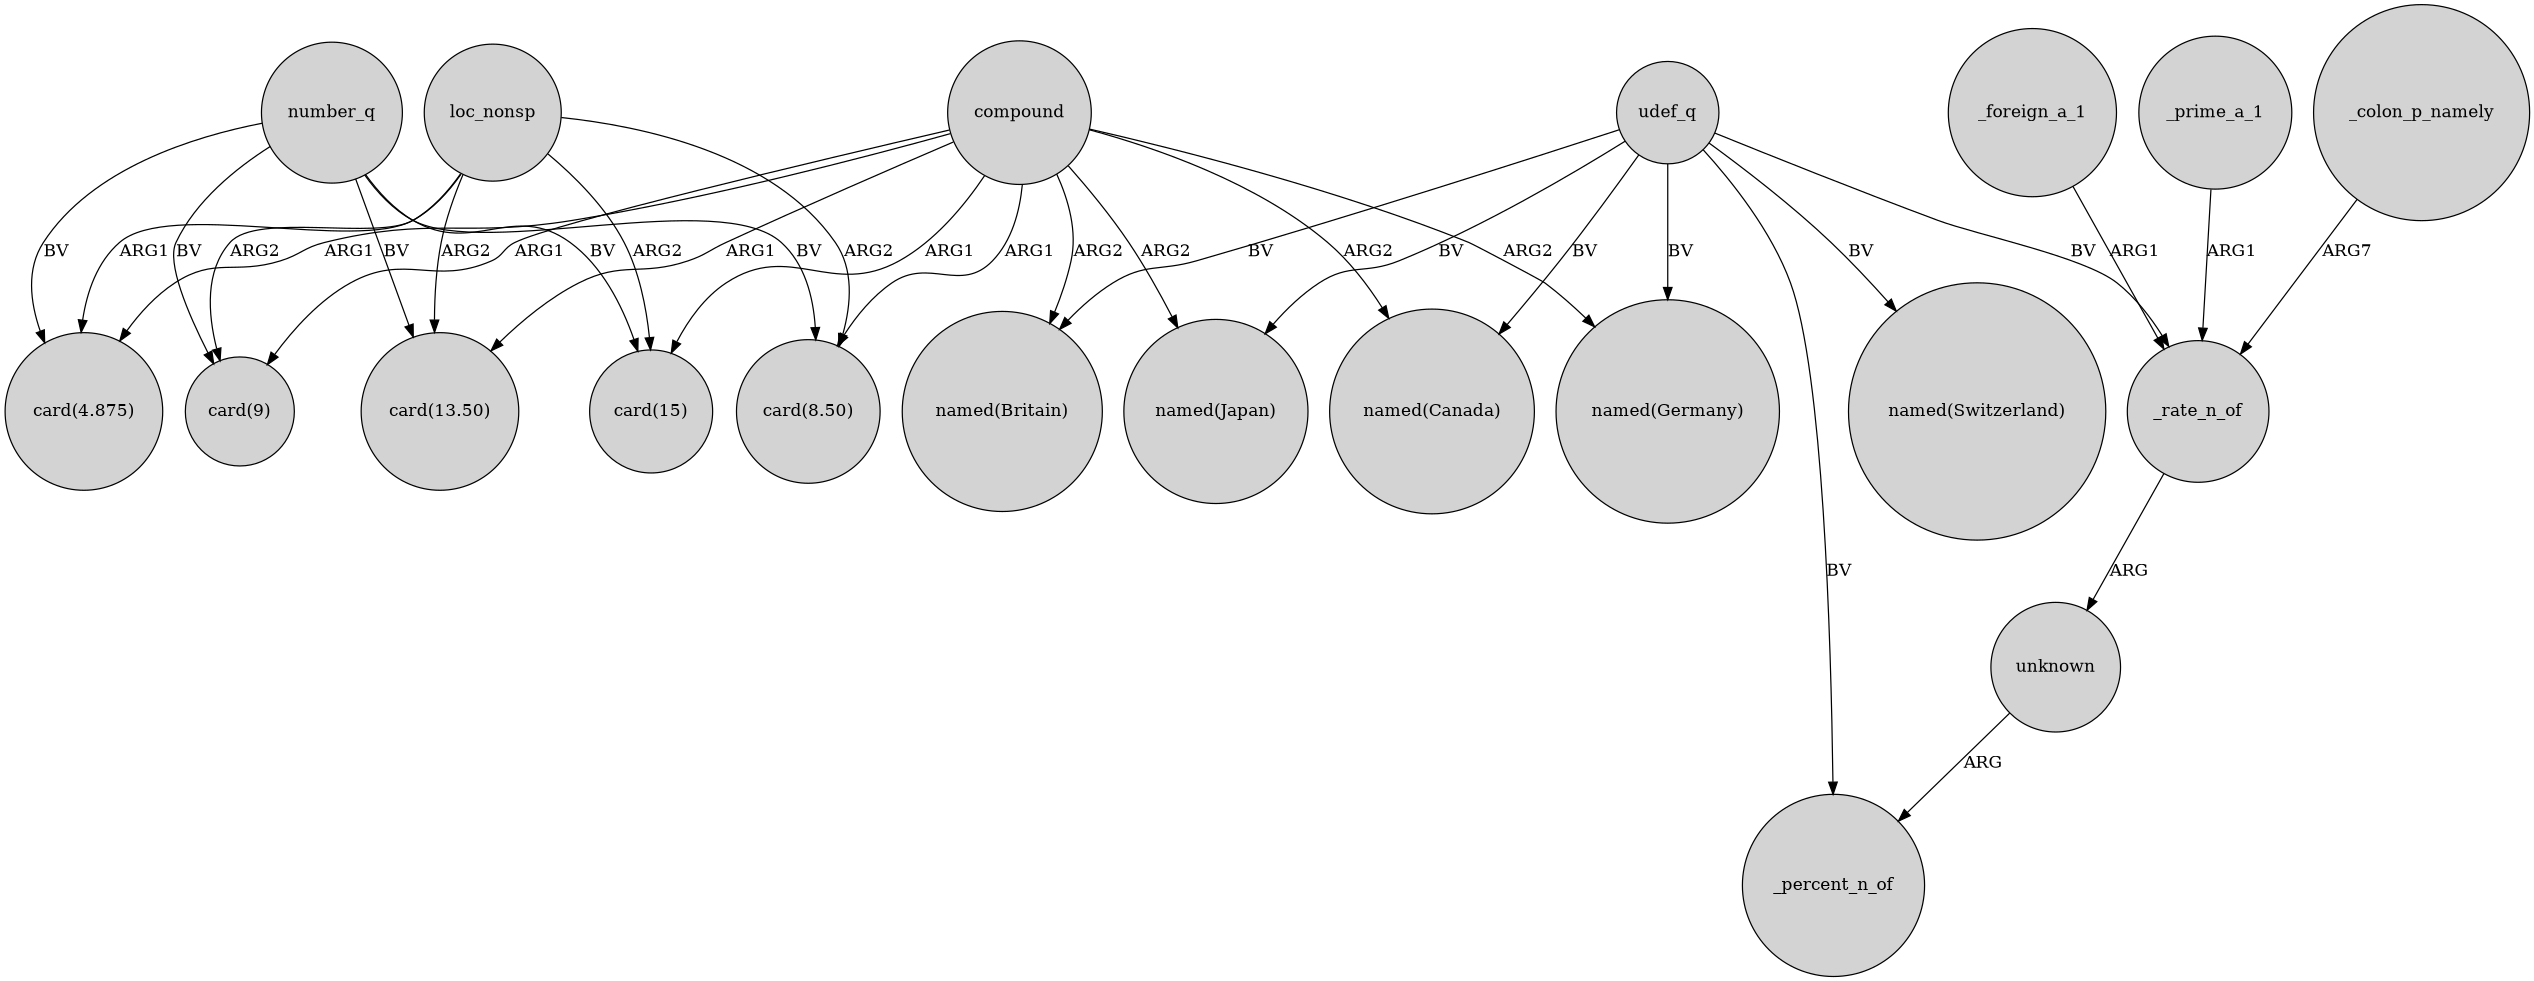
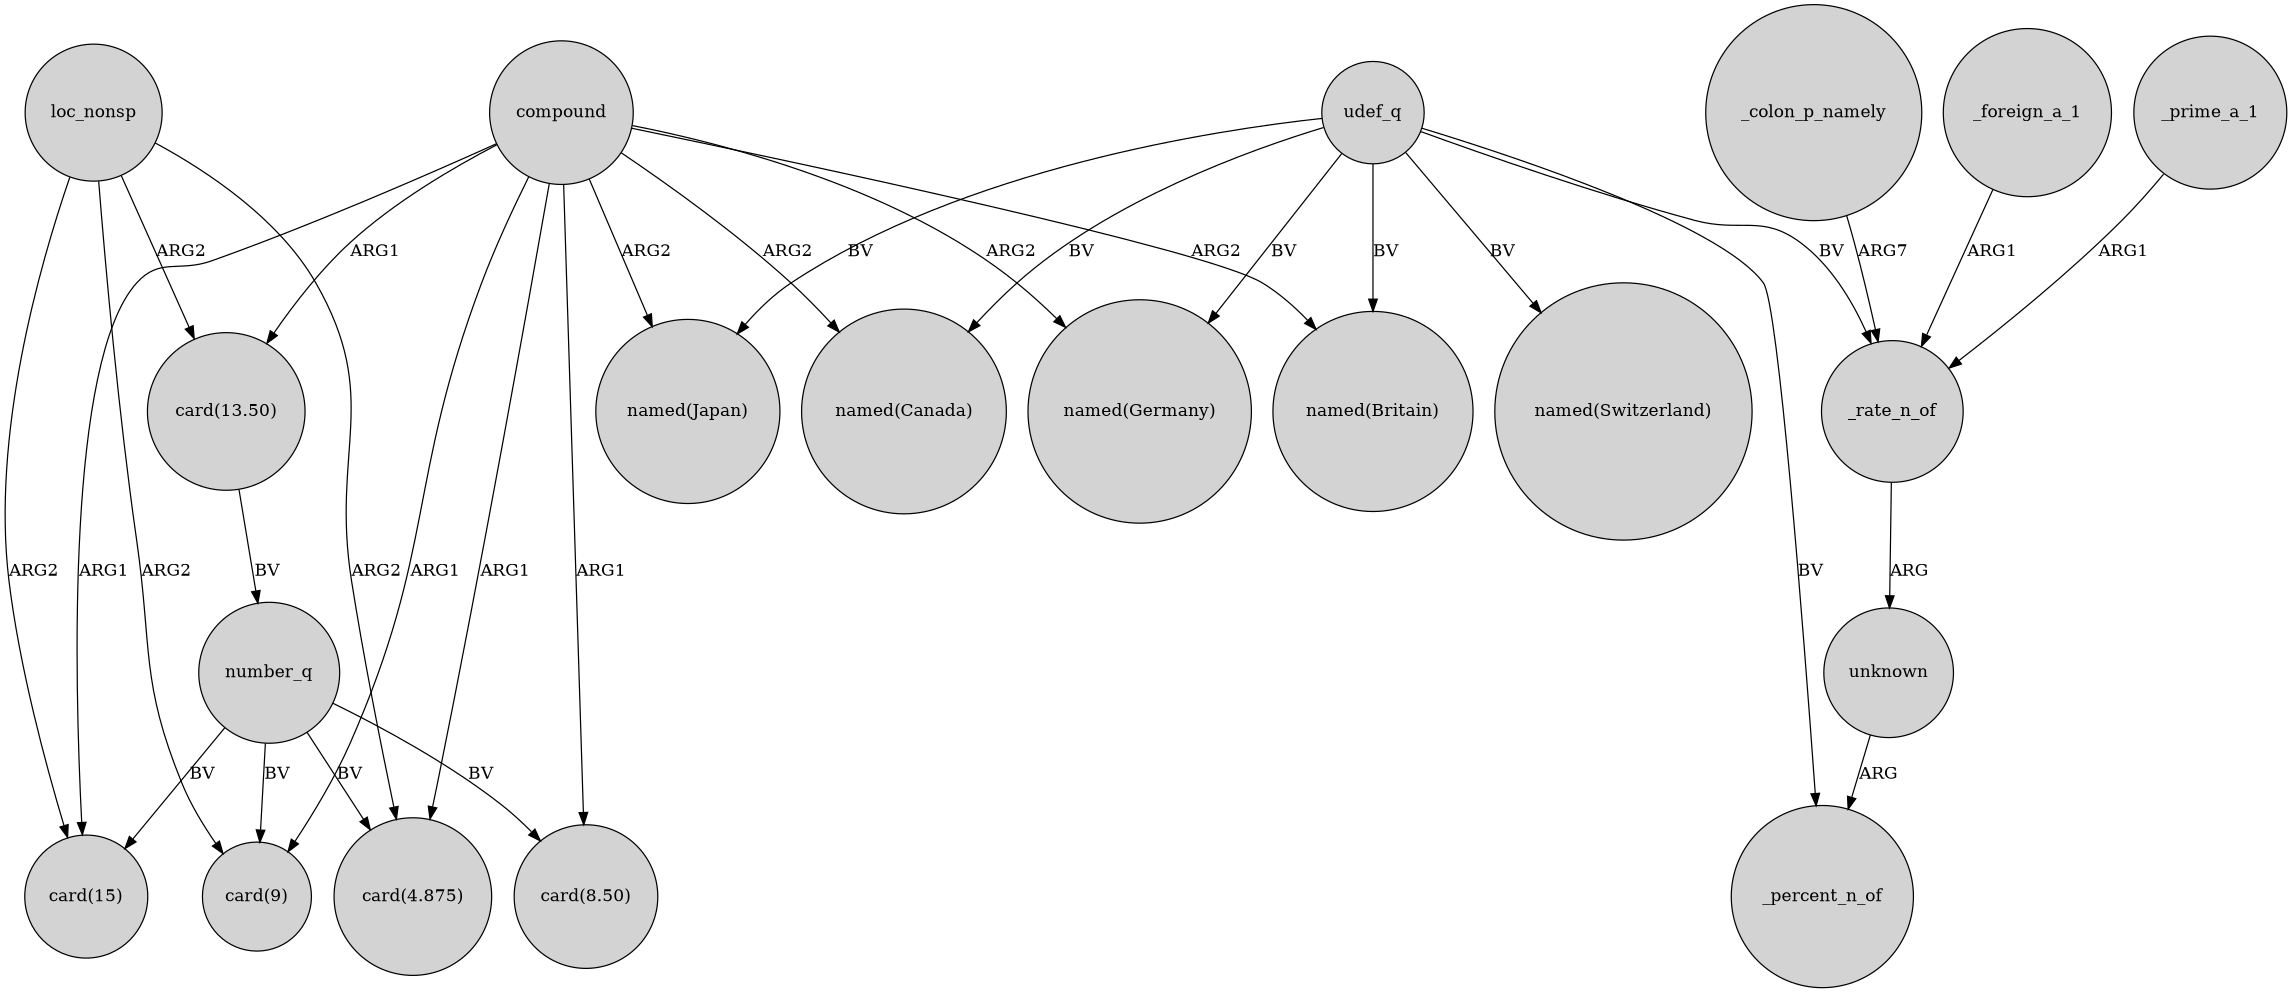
  digraph {
    node [shape=circle style=filled]
    loc_nonsp
    "card(4.875)"
    "card(13.50)"
    "card(8.50)"
    "card(15)"
    "card(9)"
    _colon_p_namely
    _rate_n_of
    unknown
    number_q
    compound
    "named(Canada)"
    "named(Japan)"
    "named(Britain)"
    "named(Germany)"
    udef_q
    "named(Switzerland)"
    _percent_n_of
    _foreign_a_1
    _prime_a_1
-   loc_nonsp -> "card(4.875)" [label=ARG1]
+   loc_nonsp -> "card(4.875)" [label=ARG2]
    loc_nonsp -> "card(13.50)" [label=ARG2]
-   loc_nonsp -> "card(8.50)" [label=ARG2]
    loc_nonsp -> "card(15)" [label=ARG2]
    loc_nonsp -> "card(9)" [label=ARG2]
    _colon_p_namely -> _rate_n_of [label=ARG7]
    _rate_n_of -> unknown [label=ARG]
    unknown -> _percent_n_of [label=ARG]
    number_q -> "card(4.875)" [label=BV]
-   number_q -> "card(13.50)" [label=BV]
+   "card(13.50)" -> number_q [label=BV]
    number_q -> "card(8.50)" [label=BV]
    number_q -> "card(15)" [label=BV]
    number_q -> "card(9)" [label=BV]
    compound -> "card(4.875)" [label=ARG1]
    compound -> "card(13.50)" [label=ARG1]
    compound -> "card(8.50)" [label=ARG1]
    compound -> "card(15)" [label=ARG1]
    compound -> "card(9)" [label=ARG1]
    compound -> "named(Canada)" [label=ARG2]
    compound -> "named(Japan)" [label=ARG2]
    compound -> "named(Britain)" [label=ARG2]
    compound -> "named(Germany)" [label=ARG2]
    udef_q -> _rate_n_of [label=BV]
    udef_q -> "named(Canada)" [label=BV]
    udef_q -> "named(Japan)" [label=BV]
    udef_q -> "named(Britain)" [label=BV]
    udef_q -> "named(Germany)" [label=BV]
    udef_q -> "named(Switzerland)" [label=BV]
    udef_q -> _percent_n_of [label=BV]
    _foreign_a_1 -> _rate_n_of [label=ARG1]
    _prime_a_1 -> _rate_n_of [label=ARG1]
  }
